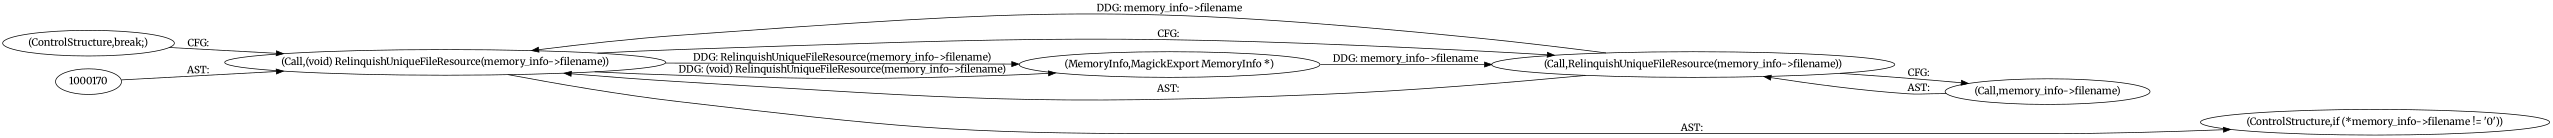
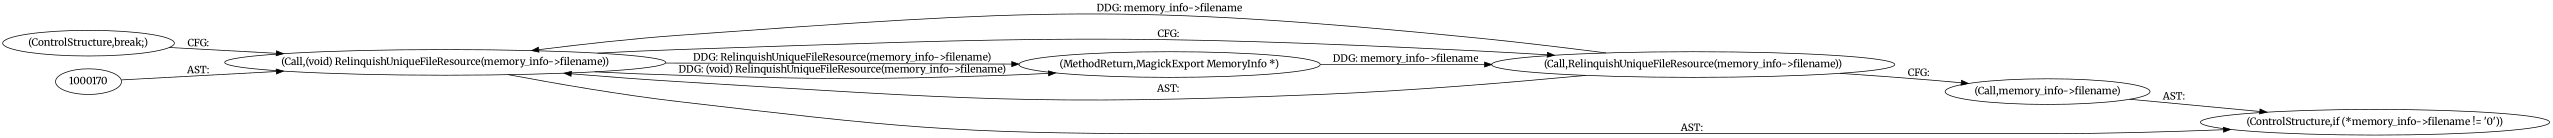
  digraph {
    fontname=Merriweather
    rankdir=LR
    node [fontname=Merriweather]
    edge [fontname=Merriweather]
    n1 [label="(Call,(void) RelinquishUniqueFileResource(memory_info->filename))"]
    n2 [label="(Call,RelinquishUniqueFileResource(memory_info->filename))"]
-   n3 [label="(MemoryInfo,MagickExport MemoryInfo *)"]
+   n3 [label="(MethodReturn,MagickExport MemoryInfo *)"]
    n4 [label="(ControlStructure,if (*memory_info->filename != '\0'))"]
    n5 [label="(Call,memory_info->filename)"]
    n6 [label="(ControlStructure,break;)"]
    n7 [label=1000170]
    n1 -> n2 [label="CFG: "]
    n1 -> n3 [label="DDG: (void) RelinquishUniqueFileResource(memory_info->filename)"]
    n1 -> n3 [label="DDG: RelinquishUniqueFileResource(memory_info->filename)"]
    n1 -> n4 [label="AST: "]
    n2 -> n1 [label="AST: "]
    n2 -> n1 [label="DDG: memory_info->filename"]
    n2 -> n5 [label="CFG: "]
    n3 -> n2 [label="DDG: memory_info->filename"]
-   n5 -> n2 [label="AST: "]
+   n5 -> n4 [label="AST: "]
    n6 -> n1 [label="CFG: "]
    n7 -> n1 [label="AST: "]
  }
